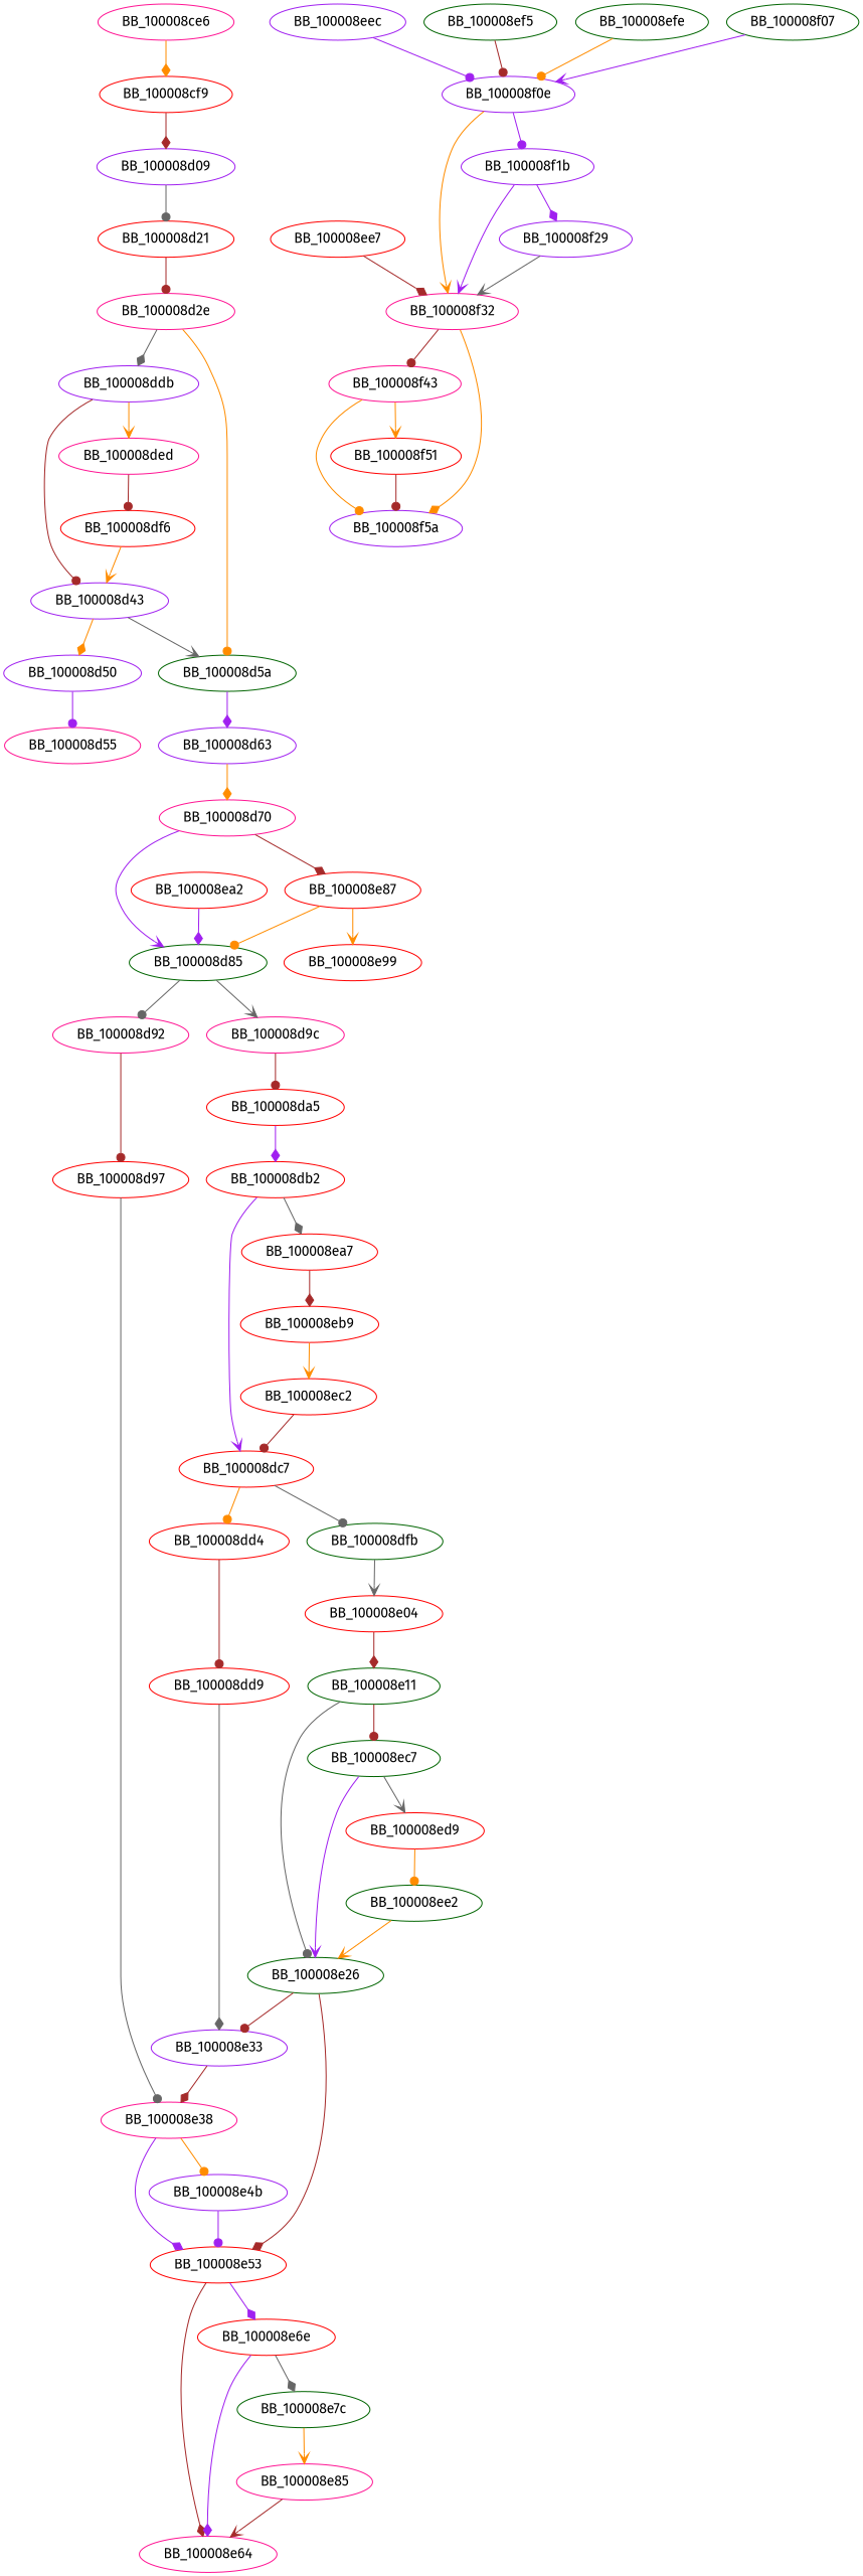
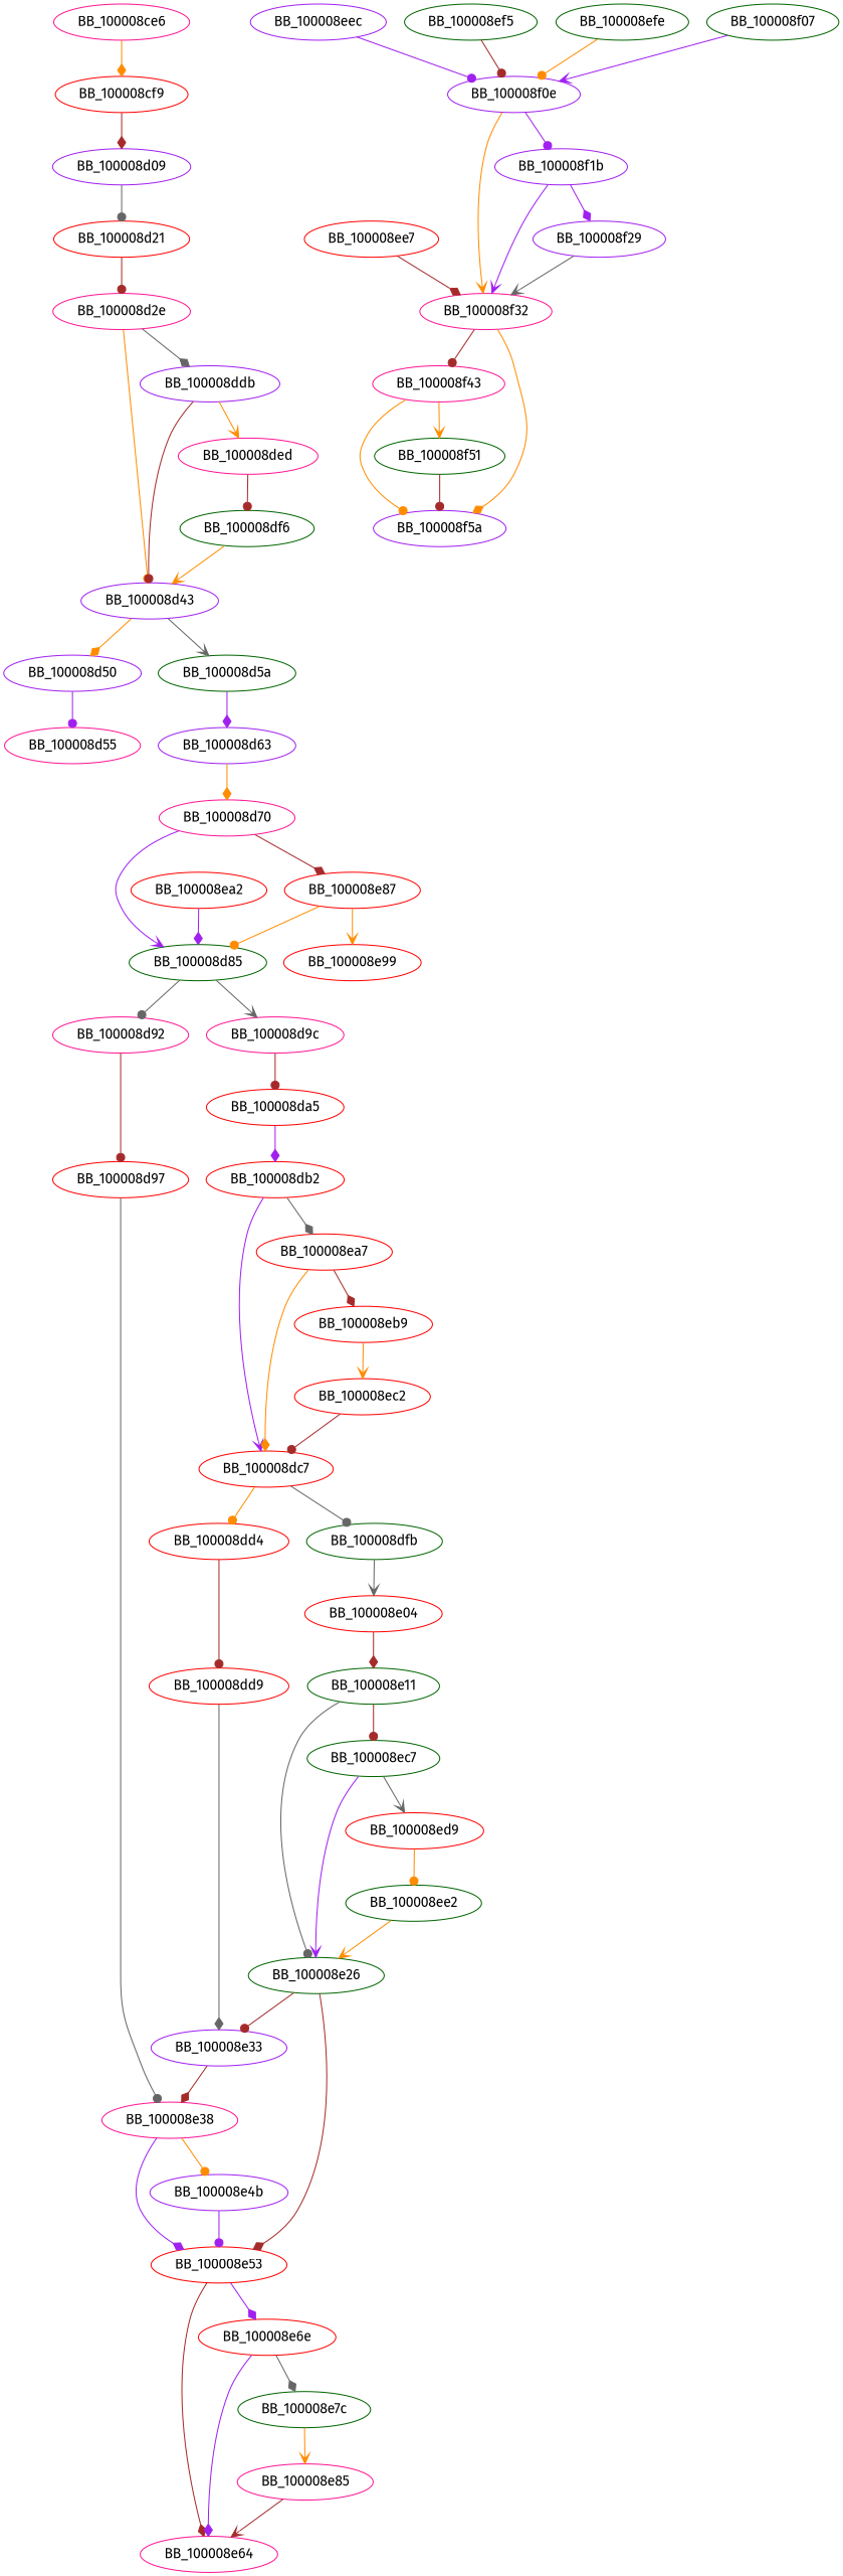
  digraph {
    fontname="Fira Sans"
    node [color=red fontname="Fira Sans"]
    edge [arrowhead=dot color=brown fontname="Fira Sans"]
    BB_100008ce6 [color=deeppink]
    BB_100008cf9
    BB_100008d09 [color=purple]
    BB_100008d21
    BB_100008d2e [color=deeppink]
    BB_100008d43 [color=purple]
    BB_100008ddb [color=purple]
    BB_100008d50 [color=purple]
    BB_100008d5a [color=darkgreen]
    BB_100008ded [color=deeppink]
    BB_100008d55 [color=deeppink]
    BB_100008d63 [color=purple]
-   BB_100008df6
+   BB_100008df6 [color=darkgreen]
    BB_100008d70 [color=deeppink]
    BB_100008e38 [color=deeppink]
    BB_100008e53
    BB_100008e4b [color=purple]
    BB_100008e64 [color=deeppink]
    BB_100008e6e
    BB_100008d85 [color=darkgreen]
    BB_100008e87
    BB_100008d92 [color=deeppink]
    BB_100008d9c [color=deeppink]
    BB_100008e99
    BB_100008d97
    BB_100008da5
    BB_100008db2
    BB_100008dc7
    BB_100008ea7
    BB_100008dd4
    BB_100008dfb [color=darkgreen]
    BB_100008eb9
    BB_100008dd9
    BB_100008e04
    BB_100008ec2
    BB_100008e33 [color=purple]
    BB_100008e11 [color=darkgreen]
    BB_100008e26 [color=darkgreen]
    BB_100008ec7 [color=darkgreen]
    BB_100008ed9
    BB_100008ee2 [color=darkgreen]
    BB_100008e7c [color=darkgreen]
    BB_100008e85 [color=deeppink]
    BB_100008ea2
    BB_100008f32 [color=deeppink]
    BB_100008ee7
    BB_100008f43 [color=deeppink]
    BB_100008f5a [color=purple]
-   BB_100008f51
+   BB_100008f51 [color=darkgreen]
    BB_100008eec [color=purple]
    BB_100008f0e [color=purple]
    BB_100008f1b [color=purple]
    BB_100008f29 [color=purple]
    BB_100008ef5 [color=darkgreen]
    BB_100008efe [color=darkgreen]
    BB_100008f07 [color=darkgreen]
    BB_100008ce6 -> BB_100008cf9 [arrowhead=diamond color=darkorange]
    BB_100008cf9 -> BB_100008d09 [arrowhead=diamond]
    BB_100008d09 -> BB_100008d21 [color=gray40]
    BB_100008d21 -> BB_100008d2e
-   BB_100008d2e -> BB_100008d5a [color=darkorange]
+   BB_100008d2e -> BB_100008d43 [color=darkorange]
    BB_100008d2e -> BB_100008ddb [arrowhead=diamond color=gray40]
    BB_100008d43 -> BB_100008d50 [arrowhead=diamond color=darkorange]
    BB_100008d43 -> BB_100008d5a [arrowhead=vee color=gray40]
    BB_100008ddb -> BB_100008d43
    BB_100008ddb -> BB_100008ded [arrowhead=vee color=darkorange]
    BB_100008d50 -> BB_100008d55 [color=purple]
    BB_100008d5a -> BB_100008d63 [arrowhead=diamond color=purple]
    BB_100008ded -> BB_100008df6
    BB_100008d63 -> BB_100008d70 [arrowhead=diamond color=darkorange]
    BB_100008df6 -> BB_100008d43 [arrowhead=vee color=darkorange]
    BB_100008d70 -> BB_100008d85 [arrowhead=vee color=purple]
    BB_100008d70 -> BB_100008e87 [arrowhead=diamond]
    BB_100008e38 -> BB_100008e53 [arrowhead=diamond color=purple]
    BB_100008e38 -> BB_100008e4b [color=darkorange]
    BB_100008e53 -> BB_100008e64 [arrowhead=diamond]
    BB_100008e53 -> BB_100008e6e [arrowhead=diamond color=purple]
    BB_100008e4b -> BB_100008e53 [color=purple]
    BB_100008e6e -> BB_100008e64 [arrowhead=diamond color=purple]
    BB_100008e6e -> BB_100008e7c [arrowhead=diamond color=gray40]
    BB_100008d85 -> BB_100008d92 [color=gray40]
    BB_100008d85 -> BB_100008d9c [arrowhead=vee color=gray40]
    BB_100008e87 -> BB_100008d85 [color=darkorange]
    BB_100008e87 -> BB_100008e99 [arrowhead=vee color=darkorange]
    BB_100008d92 -> BB_100008d97
    BB_100008d9c -> BB_100008da5
    BB_100008d97 -> BB_100008e38 [color=gray40]
    BB_100008da5 -> BB_100008db2 [arrowhead=diamond color=purple]
    BB_100008db2 -> BB_100008dc7 [arrowhead=vee color=purple]
    BB_100008db2 -> BB_100008ea7 [arrowhead=diamond color=gray40]
    BB_100008dc7 -> BB_100008dd4 [color=darkorange]
    BB_100008dc7 -> BB_100008dfb [color=gray40]
+   BB_100008ea7 -> BB_100008dc7 [arrowhead=diamond color=darkorange]
    BB_100008ea7 -> BB_100008eb9 [arrowhead=diamond]
    BB_100008dd4 -> BB_100008dd9
    BB_100008dfb -> BB_100008e04 [arrowhead=vee color=gray40]
    BB_100008eb9 -> BB_100008ec2 [arrowhead=vee color=darkorange]
    BB_100008dd9 -> BB_100008e33 [arrowhead=diamond color=gray40]
    BB_100008e04 -> BB_100008e11 [arrowhead=diamond]
    BB_100008ec2 -> BB_100008dc7
    BB_100008e33 -> BB_100008e38 [arrowhead=diamond]
    BB_100008e11 -> BB_100008e26 [color=gray40]
    BB_100008e11 -> BB_100008ec7
    BB_100008e26 -> BB_100008e53 [arrowhead=diamond]
    BB_100008e26 -> BB_100008e33
    BB_100008ec7 -> BB_100008e26 [arrowhead=vee color=purple]
    BB_100008ec7 -> BB_100008ed9 [arrowhead=vee color=gray40]
    BB_100008ed9 -> BB_100008ee2 [color=darkorange]
    BB_100008ee2 -> BB_100008e26 [arrowhead=vee color=darkorange]
    BB_100008e7c -> BB_100008e85 [arrowhead=vee color=darkorange]
    BB_100008e85 -> BB_100008e64 [arrowhead=vee]
    BB_100008ea2 -> BB_100008d85 [arrowhead=diamond color=purple]
    BB_100008f32 -> BB_100008f43
    BB_100008f32 -> BB_100008f5a [arrowhead=diamond color=darkorange]
    BB_100008ee7 -> BB_100008f32 [arrowhead=diamond]
    BB_100008f43 -> BB_100008f5a [color=darkorange]
    BB_100008f43 -> BB_100008f51 [arrowhead=vee color=darkorange]
    BB_100008f51 -> BB_100008f5a
    BB_100008eec -> BB_100008f0e [color=purple]
    BB_100008f0e -> BB_100008f32 [arrowhead=vee color=darkorange]
    BB_100008f0e -> BB_100008f1b [color=purple]
    BB_100008f1b -> BB_100008f32 [arrowhead=vee color=purple]
    BB_100008f1b -> BB_100008f29 [arrowhead=diamond color=purple]
    BB_100008f29 -> BB_100008f32 [arrowhead=vee color=gray40]
    BB_100008ef5 -> BB_100008f0e
    BB_100008efe -> BB_100008f0e [color=darkorange]
    BB_100008f07 -> BB_100008f0e [arrowhead=vee color=purple]
  }
